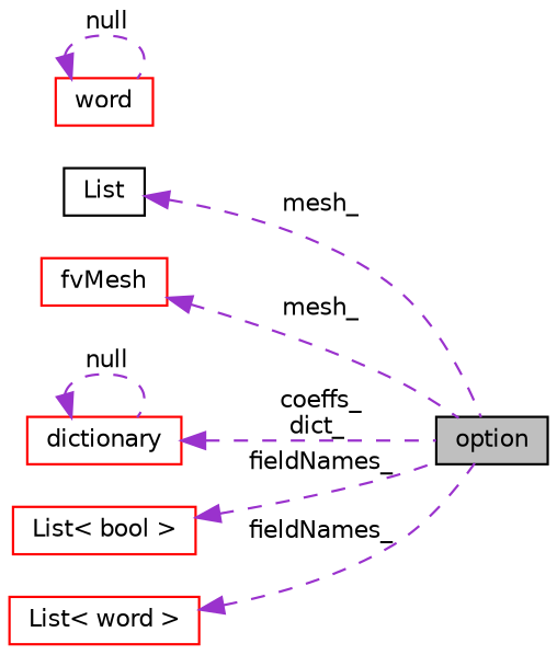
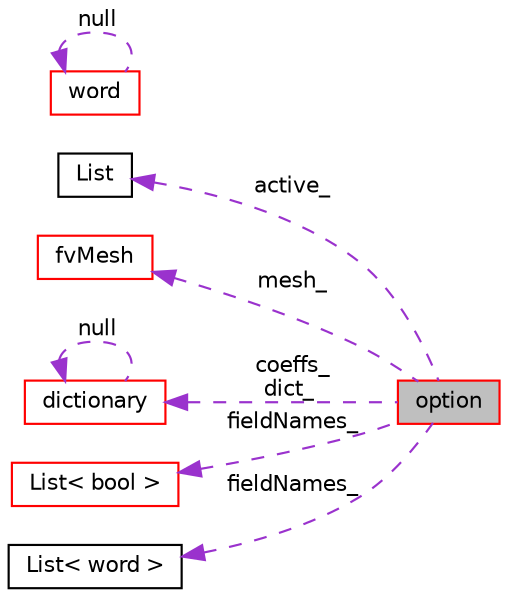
  digraph {
    rankdir=LR
    node [color=red fontname=Helvetica fontsize=10 shape=record]
    edge [color=darkorchid3 dir=back fontname=Helvetica fontsize=10 labelfontname=Helvetica labelfontsize=10 style=dashed]
-   n1 [color=black fillcolor=grey75 fontcolor=black height=0.2 label=option style=filled width=0.4]
+   n1 [fillcolor=grey75 fontcolor=black height=0.2 label=option style=filled width=0.4]
    n2 [color=black height=0.2 label=List width=0.4]
    n3 [height=0.2 label=fvMesh width=0.4]
    n4 [height=0.2 label=dictionary width=0.4]
    n5 [height=0.2 label="List\< bool \>" width=0.4]
-   n6 [height=0.2 label="List\< word \>" width=0.4]
+   n6 [color=black height=0.2 label="List\< word \>" width=0.4]
    n7 [height=0.2 label=word width=0.4]
-   n2 -> n1 [label=" mesh_"]
+   n2 -> n1 [label=" active_"]
    n3 -> n1 [label=" mesh_"]
    n4 -> n1 [label=" coeffs_\ndict_"]
    n4 -> n4 [label=" null"]
    n5 -> n1 [label=" fieldNames_"]
    n6 -> n1 [label=" fieldNames_"]
    n7 -> n7 [label=" null"]
  }
